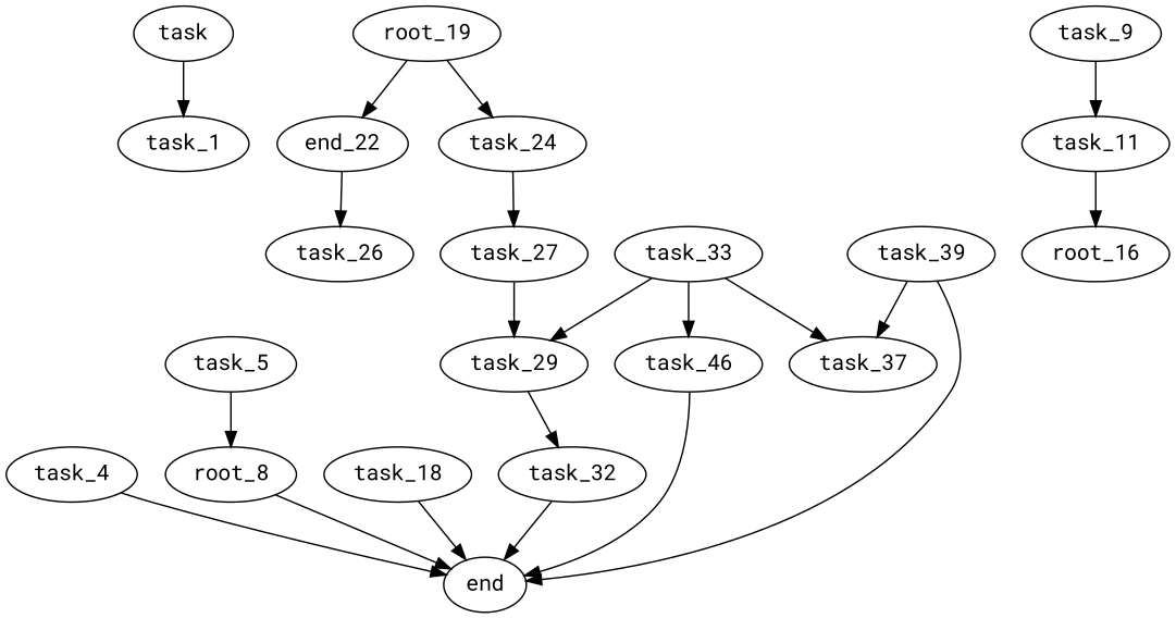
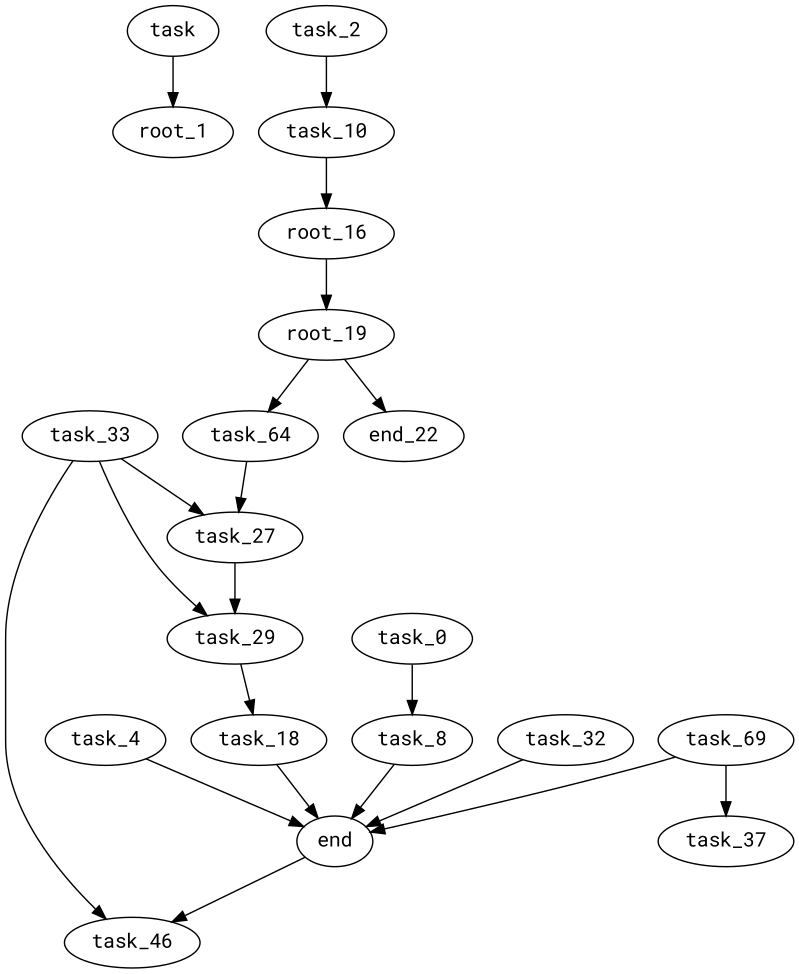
  digraph {
    fontname="Roboto Mono"
    node [fontname="Roboto Mono"]
    edge [fontname="Roboto Mono"]
    n1 [label=task]
-   task_1
+   task_1 [label=root_1]
    task_4
    end
-   task_5
-   task_8 [label=root_8]
-   task_9
-   task_11
+   task_5 [label=task_0]
+   task_8
+   task_9 [label=task_2]
+   task_11 [label=task_10]
    n9 [label=root_16]
    n10 [label=root_19]
    task_18
    n12 [label=end_22]
-   task_24
-   task_26
+   task_24 [label=task_64]
    task_27
    task_29
    task_32
    task_33
    n19 [label=task_46]
    task_37
-   task_39
+   task_39 [label=task_69]
    n1 -> task_1
    task_4 -> end
    task_5 -> task_8
    task_8 -> end
    task_9 -> task_11
    task_11 -> n9
+   n9 -> n10
    n10 -> n12
    n10 -> task_24
    task_18 -> end
-   n12 -> task_26
    task_24 -> task_27
    task_27 -> task_29
-   task_29 -> task_32
+   task_29 -> task_18
    task_32 -> end
    task_33 -> task_29
    task_33 -> n19
-   task_33 -> task_37
-   n19 -> end
+   task_33 -> task_27
+   end -> n19
    task_39 -> end
    task_39 -> task_37
  }
